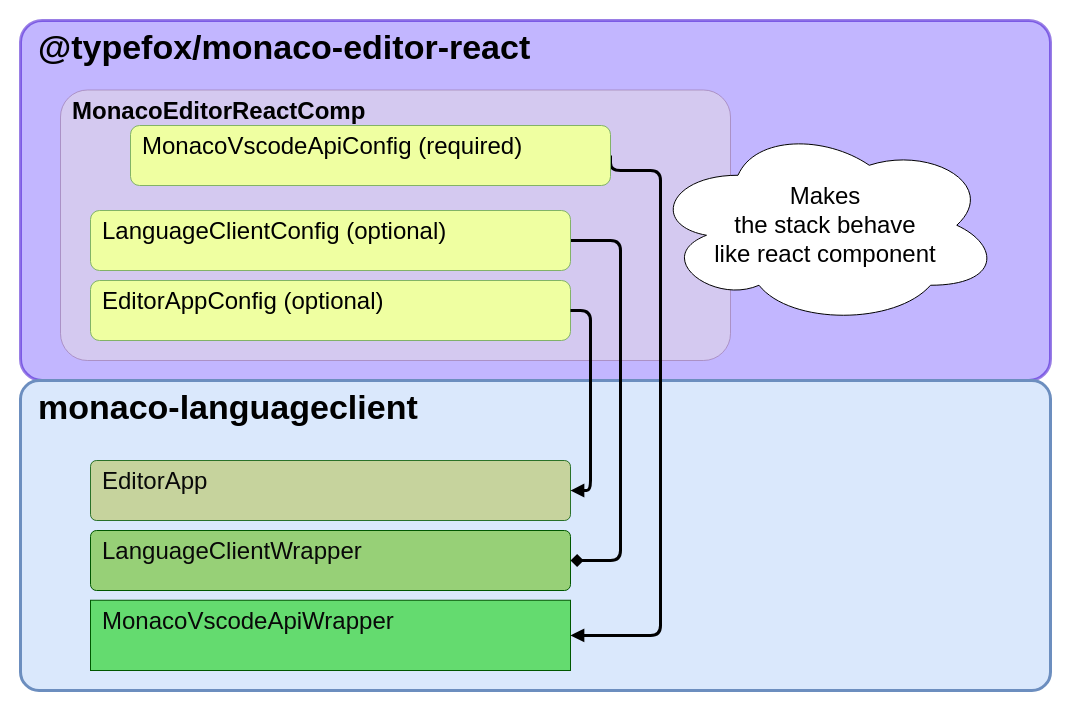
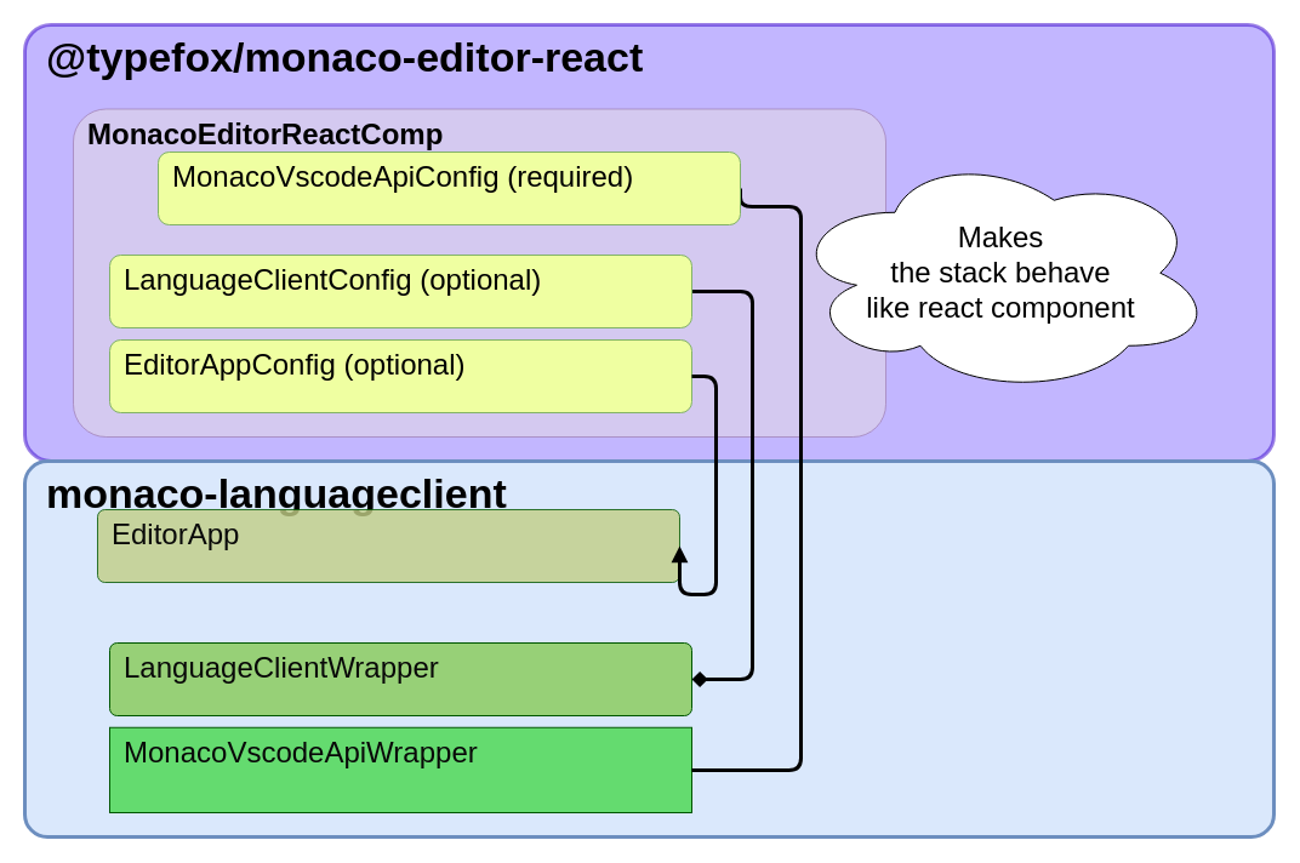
  <mxCell id="0" />
  <mxCell id="1" parent="0" />
  <mxCell id="2" value="&lt;font&gt;@typefox/monaco-editor-react&lt;/font&gt;" style="rounded=1;whiteSpace=wrap;html=1;fillColor=#866EFF;strokeColor=#3700CC;fontColor=light-dark(#000000, #121212);verticalAlign=top;opacity=50;movable=1;resizable=1;rotatable=1;deletable=1;editable=1;locked=0;connectable=1;fontStyle=1;fontSize=34;align=left;spacingLeft=16;strokeWidth=3;arcSize=6;" parent="1" vertex="1"><mxGeometry x="20" y="20" width="1030" height="360" as="geometry" /></mxCell>
  <mxCell id="3" value="&lt;font style=&quot;font-size: 24px;&quot;&gt;&lt;b&gt;MonacoEditorReactComp&lt;/b&gt;&lt;/font&gt;" style="rounded=1;html=1;fillColor=#e1d5e7;strokeColor=#9673a6;verticalAlign=top;arcSize=10;whiteSpace=wrap;align=left;spacingLeft=10;opacity=60;" parent="1" vertex="1"><mxGeometry x="60" y="89.5" width="670" height="270.5" as="geometry" /></mxCell>
  <mxCell id="4" value="&lt;b&gt;&lt;font style=&quot;font-size: 34px;&quot;&gt;monaco-language&lt;span style=&quot;background-color: initial;&quot;&gt;client&lt;/span&gt;&lt;/font&gt;&lt;/b&gt;" style="rounded=1;whiteSpace=wrap;html=1;verticalAlign=top;fontSize=24;fillColor=#dae8fc;strokeColor=#6c8ebf;strokeWidth=3;arcSize=6;align=left;spacingLeft=16;" parent="1" vertex="1"><mxGeometry x="20" y="380" width="1030" height="310" as="geometry" /></mxCell>
  <mxCell id="5" value="&lt;font style=&quot;font-size: 24px;&quot;&gt;LanguageClientWrapper&lt;/font&gt;" style="rounded=1;html=1;fillColor=light-dark(#97D077,#80CC80);strokeColor=#005700;fontColor=#090909;verticalAlign=top;arcSize=10;whiteSpace=wrap;align=left;spacingLeft=10;" parent="1" vertex="1"><mxGeometry x="90" y="530" width="480" height="60" as="geometry" /></mxCell>
  <mxCell id="6" value="&lt;font style=&quot;font-size: 24px;&quot;&gt;MonacoVscodeApiWrapper&lt;/font&gt;" style="html=1;fillColor=#64DB6F;strokeColor=#005700;fontColor=#090909;verticalAlign=top;arcSize=10;whiteSpace=wrap;align=left;spacingLeft=10;rounded=0;" parent="1" vertex="1"><mxGeometry x="90" y="599.75" width="480" height="70.25" as="geometry" /></mxCell>
- <mxCell id="7" value="&lt;font style=&quot;font-size: 24px;&quot;&gt;EditorApp&lt;/font&gt;" style="rounded=1;html=1;fillColor=#C2CF86;strokeColor=#005700;fontColor=#090909;verticalAlign=top;arcSize=10;whiteSpace=wrap;align=left;spacingLeft=10;opacity=80;" parent="1" vertex="1"><mxGeometry x="90" y="460" width="480" height="60" as="geometry" /></mxCell>
- <mxCell id="8" style="edgeStyle=orthogonalEdgeStyle;rounded=1;orthogonalLoop=1;jettySize=auto;html=1;entryX=1;entryY=0.5;entryDx=0;entryDy=0;strokeWidth=3;endArrow=block;endFill=1;curved=0;exitX=1;exitY=0.5;exitDx=0;exitDy=0;" parent="1" source="11" target="6" edge="1"><mxGeometry relative="1" as="geometry"><Array as="points"><mxPoint x="660" y="170" /><mxPoint x="660" y="635" /></Array></mxGeometry></mxCell>
+ <mxCell id="7" value="&lt;font style=&quot;font-size: 24px;&quot;&gt;EditorApp&lt;/font&gt;" style="rounded=1;html=1;fillColor=#C2CF86;strokeColor=#005700;fontColor=#090909;verticalAlign=top;arcSize=10;whiteSpace=wrap;align=left;spacingLeft=10;opacity=80;" parent="1" vertex="1"><mxGeometry x="80" y="420" width="480" height="60" as="geometry" /></mxCell>
+ <mxCell id="8" style="edgeStyle=orthogonalEdgeStyle;rounded=1;orthogonalLoop=1;jettySize=auto;html=1;entryX=1;entryY=0.5;entryDx=0;entryDy=0;strokeWidth=3;endArrow=none;endFill=1;curved=0;exitX=1;exitY=0.5;exitDx=0;exitDy=0;" parent="1" source="11" target="6" edge="1"><mxGeometry relative="1" as="geometry"><Array as="points"><mxPoint x="660" y="170" /><mxPoint x="660" y="635" /></Array></mxGeometry></mxCell>
  <mxCell id="9" value="EditorAppConfig&amp;nbsp;&lt;span style=&quot;background-color: transparent; color: light-dark(rgb(0, 0, 0), rgb(255, 255, 255));&quot;&gt;(optional)&lt;/span&gt;" style="rounded=1;whiteSpace=wrap;html=1;fillColor=#EFFFA1;strokeColor=#82b366;fontSize=24;align=left;verticalAlign=top;spacingLeft=10;" parent="1" vertex="1"><mxGeometry x="90" y="280" width="480" height="60" as="geometry" /></mxCell>
  <mxCell id="10" style="edgeStyle=orthogonalEdgeStyle;rounded=1;orthogonalLoop=1;jettySize=auto;html=1;entryX=1;entryY=0.5;entryDx=0;entryDy=0;strokeWidth=3;endArrow=block;endFill=1;exitX=1;exitY=0.5;exitDx=0;exitDy=0;curved=0;" parent="1" source="9" target="7" edge="1"><mxGeometry relative="1" as="geometry"><Array as="points"><mxPoint x="590" y="310" /><mxPoint x="590" y="490" /></Array></mxGeometry></mxCell>
  <mxCell id="11" value="&lt;font&gt;MonacoVscodeApiConfig&amp;nbsp;&lt;/font&gt;&lt;span style=&quot;background-color: transparent; color: light-dark(rgb(0, 0, 0), rgb(255, 255, 255));&quot;&gt;(required)&lt;/span&gt;" style="rounded=1;whiteSpace=wrap;html=1;fillColor=#EFFFA1;strokeColor=#82b366;fontSize=24;verticalAlign=top;align=left;spacingLeft=10;" parent="1" vertex="1"><mxGeometry x="130" y="125" width="480" height="60" as="geometry" /></mxCell>
  <mxCell id="12" value="&lt;span style=&quot;text-wrap-mode: nowrap;&quot;&gt;Makes&lt;/span&gt;&lt;div&gt;&lt;span style=&quot;text-wrap-mode: nowrap;&quot;&gt;the stack behave&lt;/span&gt;&lt;/div&gt;&lt;div&gt;&lt;span style=&quot;text-wrap-mode: nowrap;&quot;&gt;like react&amp;nbsp;&lt;/span&gt;&lt;span style=&quot;text-wrap-mode: nowrap; background-color: transparent; color: light-dark(rgb(0, 0, 0), rgb(255, 255, 255));&quot;&gt;component&lt;/span&gt;&lt;/div&gt;" style="ellipse;shape=cloud;whiteSpace=wrap;html=1;fontSize=24;" parent="1" vertex="1"><mxGeometry x="650" y="124.75" width="350" height="200" as="geometry" /></mxCell>
  <mxCell id="13" style="edgeStyle=orthogonalEdgeStyle;rounded=1;orthogonalLoop=1;jettySize=auto;html=1;endArrow=diamond;endFill=1;strokeWidth=3;exitX=1;exitY=0.5;exitDx=0;exitDy=0;curved=0;entryX=1;entryY=0.5;entryDx=0;entryDy=0;" parent="1" source="14" target="5" edge="1"><mxGeometry relative="1" as="geometry"><Array as="points"><mxPoint x="620" y="240" /><mxPoint x="620" y="560" /></Array><mxPoint x="600.04" y="267.38" as="sourcePoint" /><mxPoint x="1060.04" y="492.505" as="targetPoint" /></mxGeometry></mxCell>
  <mxCell id="14" value="&lt;font&gt;LanguageClientConfig&amp;nbsp;&lt;/font&gt;&lt;span style=&quot;background-color: transparent; color: light-dark(rgb(0, 0, 0), rgb(255, 255, 255));&quot;&gt;(optional)&lt;/span&gt;" style="rounded=1;whiteSpace=wrap;html=1;fillColor=#EFFFA1;strokeColor=#82b366;fontSize=24;align=left;verticalAlign=top;spacingLeft=10;" parent="1" vertex="1"><mxGeometry x="90" y="210" width="480" height="60" as="geometry" /></mxCell>
